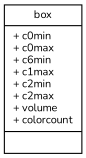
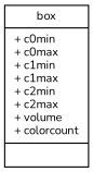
  digraph {
    fontname=Nunito
-   n1 [color=black fillcolor=white fontcolor=black fontname=Nunito fontsize=10 height=0.2 label="{box\n|+ c0min\l+ c0max\l+ c6min\l+ c1max\l+ c2min\l+ c2max\l+ volume\l+ colorcount\l|}" shape=record style=filled width=0.4]
+   n1 [color=black fillcolor=white fontcolor=black fontname=Nunito fontsize=10 height=0.2 label="{box\n|+ c0min\l+ c0max\l+ c1min\l+ c1max\l+ c2min\l+ c2max\l+ volume\l+ colorcount\l|}" shape=record style=filled width=0.4]
  }
